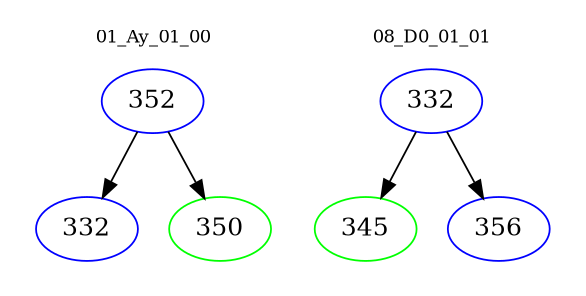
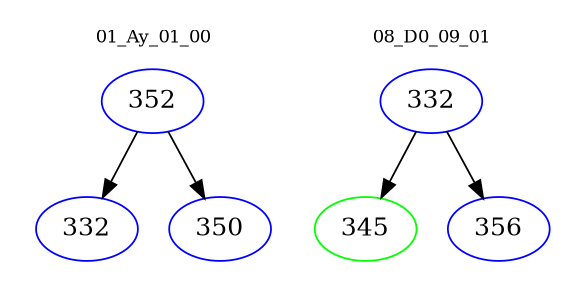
  digraph {
    node [color=blue]
    edge [color=black]
    n1 [label=352]
    n2 [label=332]
-   n3 [color=green label=350]
+   n3 [label=350]
    n4 [label=332]
    n5 [color=green label=345]
    n6 [label=356]
    subgraph cluster_1 {
      color=white
      fontsize=10
      label="01_Ay_01_00"
      n1
      n2
      n3
    }
    subgraph cluster_2 {
      color=white
      fontsize=10
-     label="08_D0_01_01"
+     label="08_D0_09_01"
      n4
      n5
      n6
    }
    n1 -> n2
    n1 -> n3
    n4 -> n5
    n4 -> n6
  }
